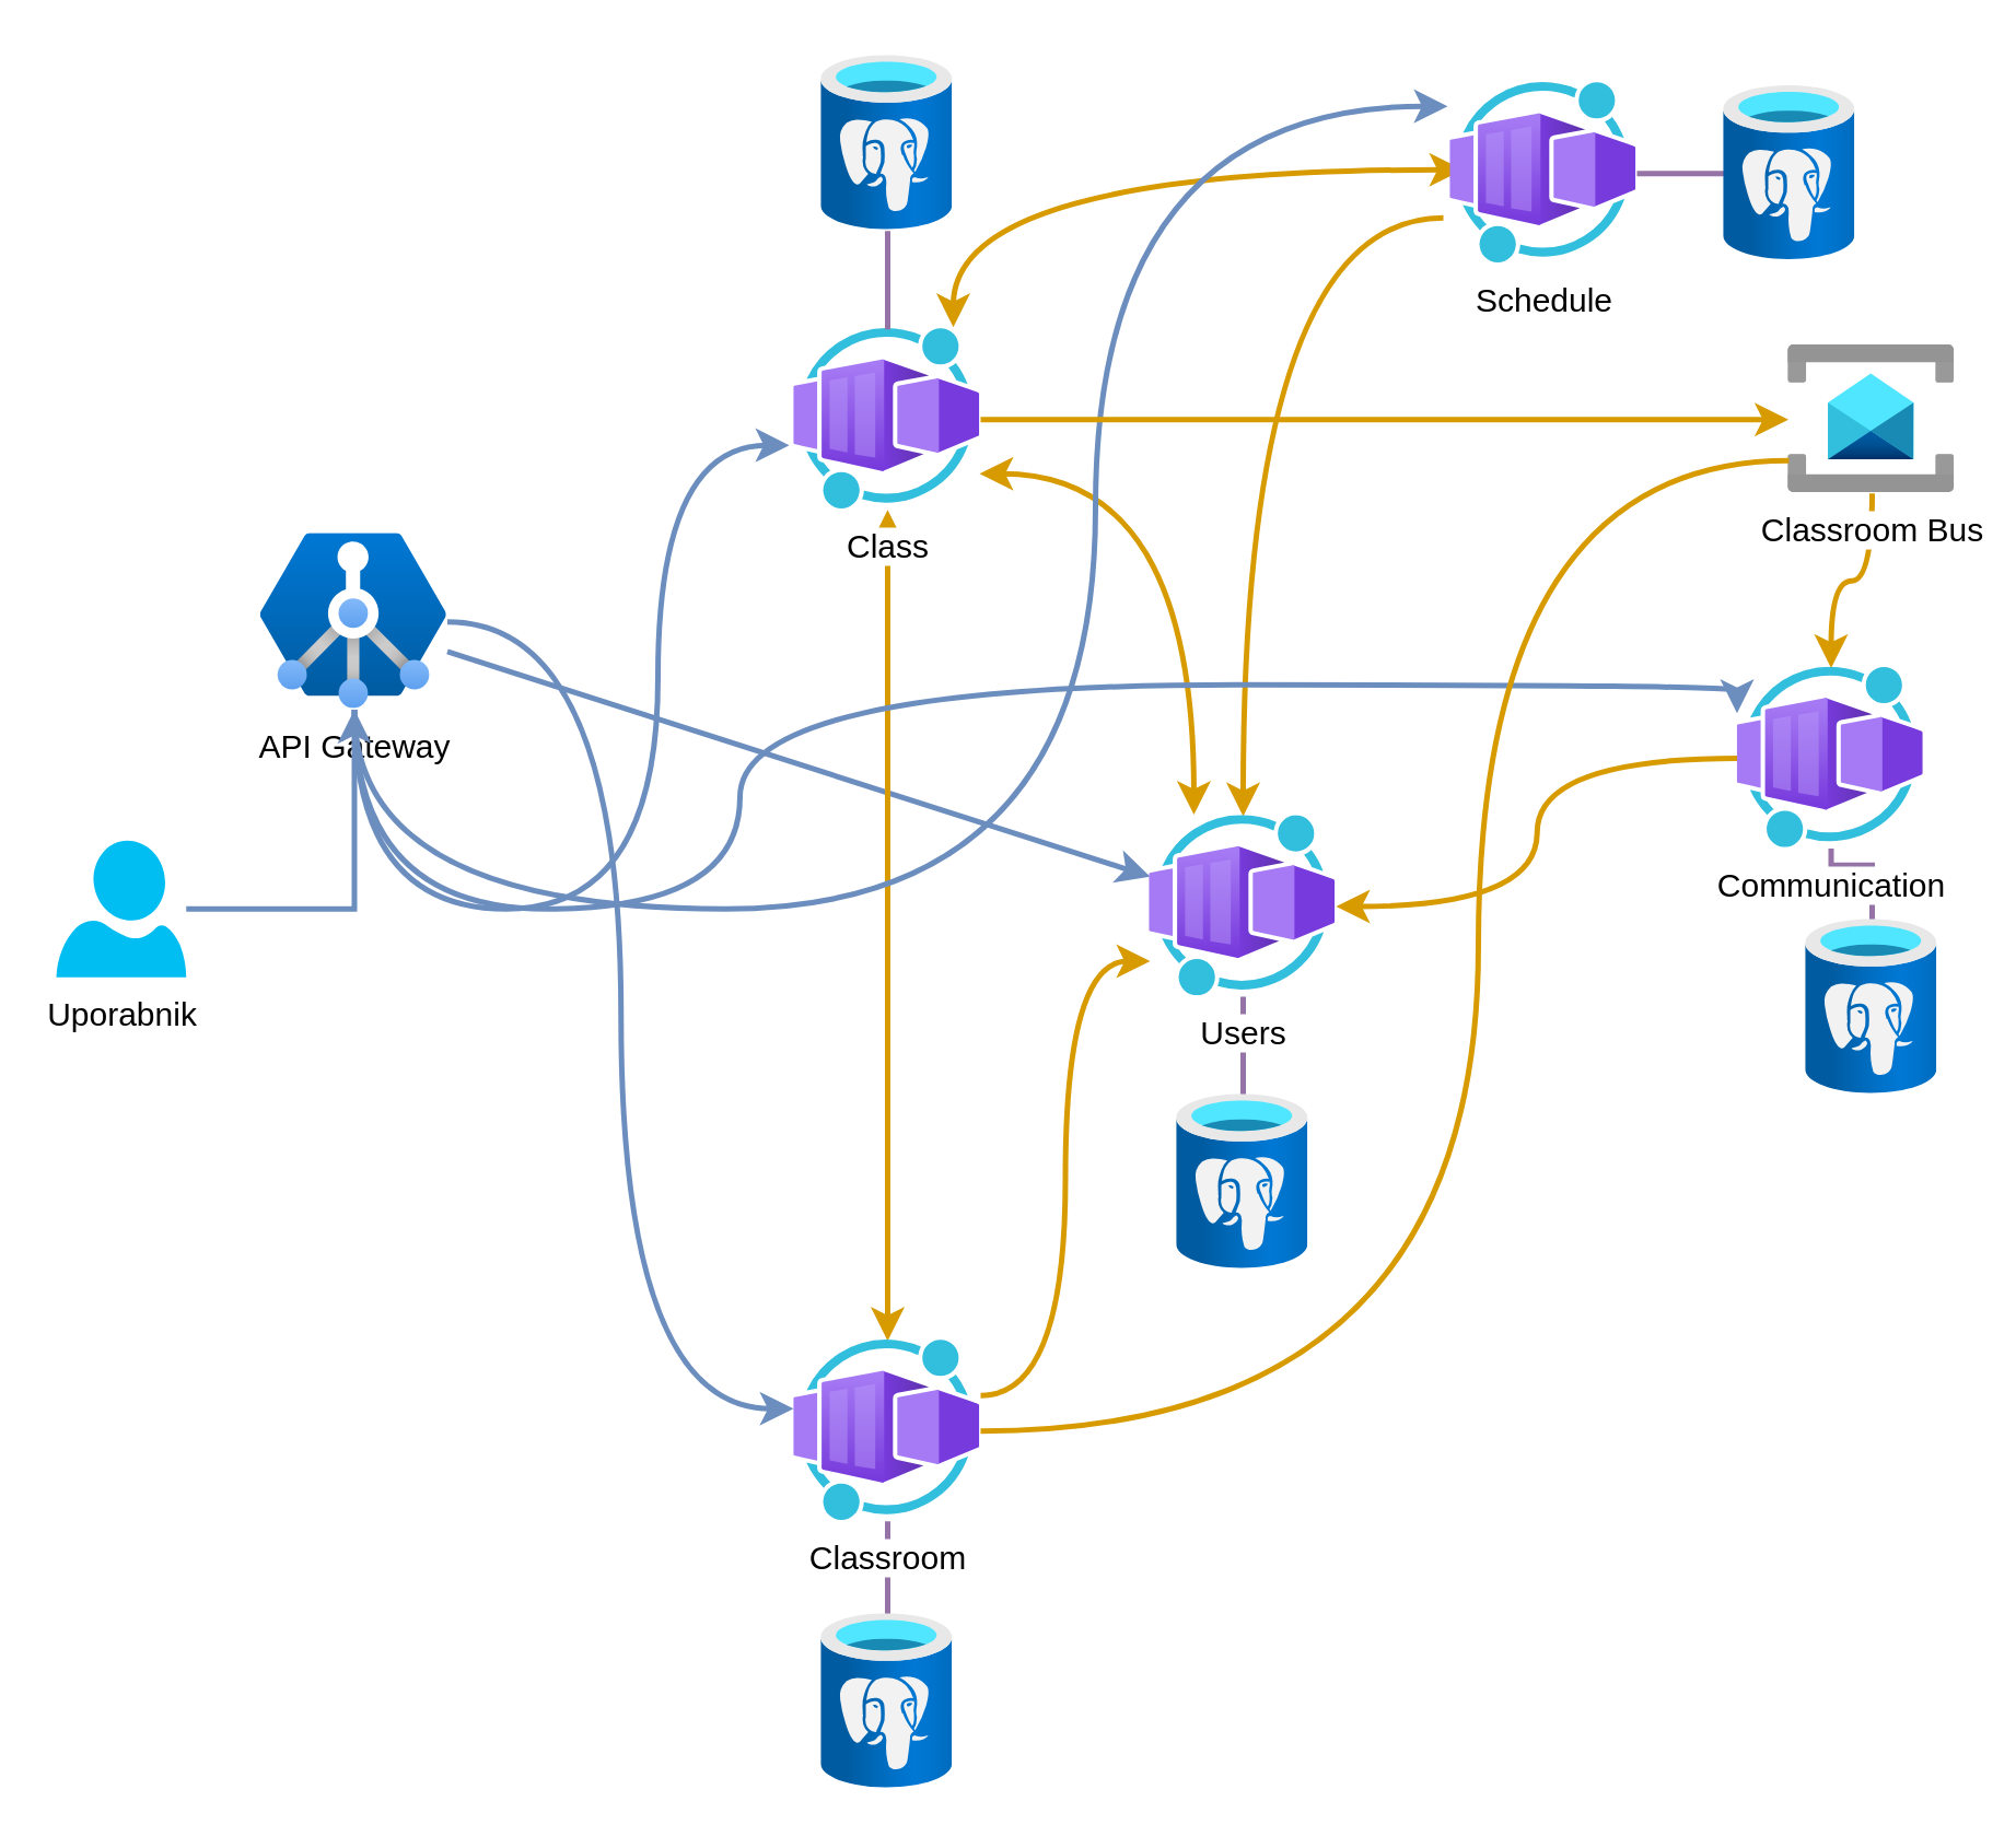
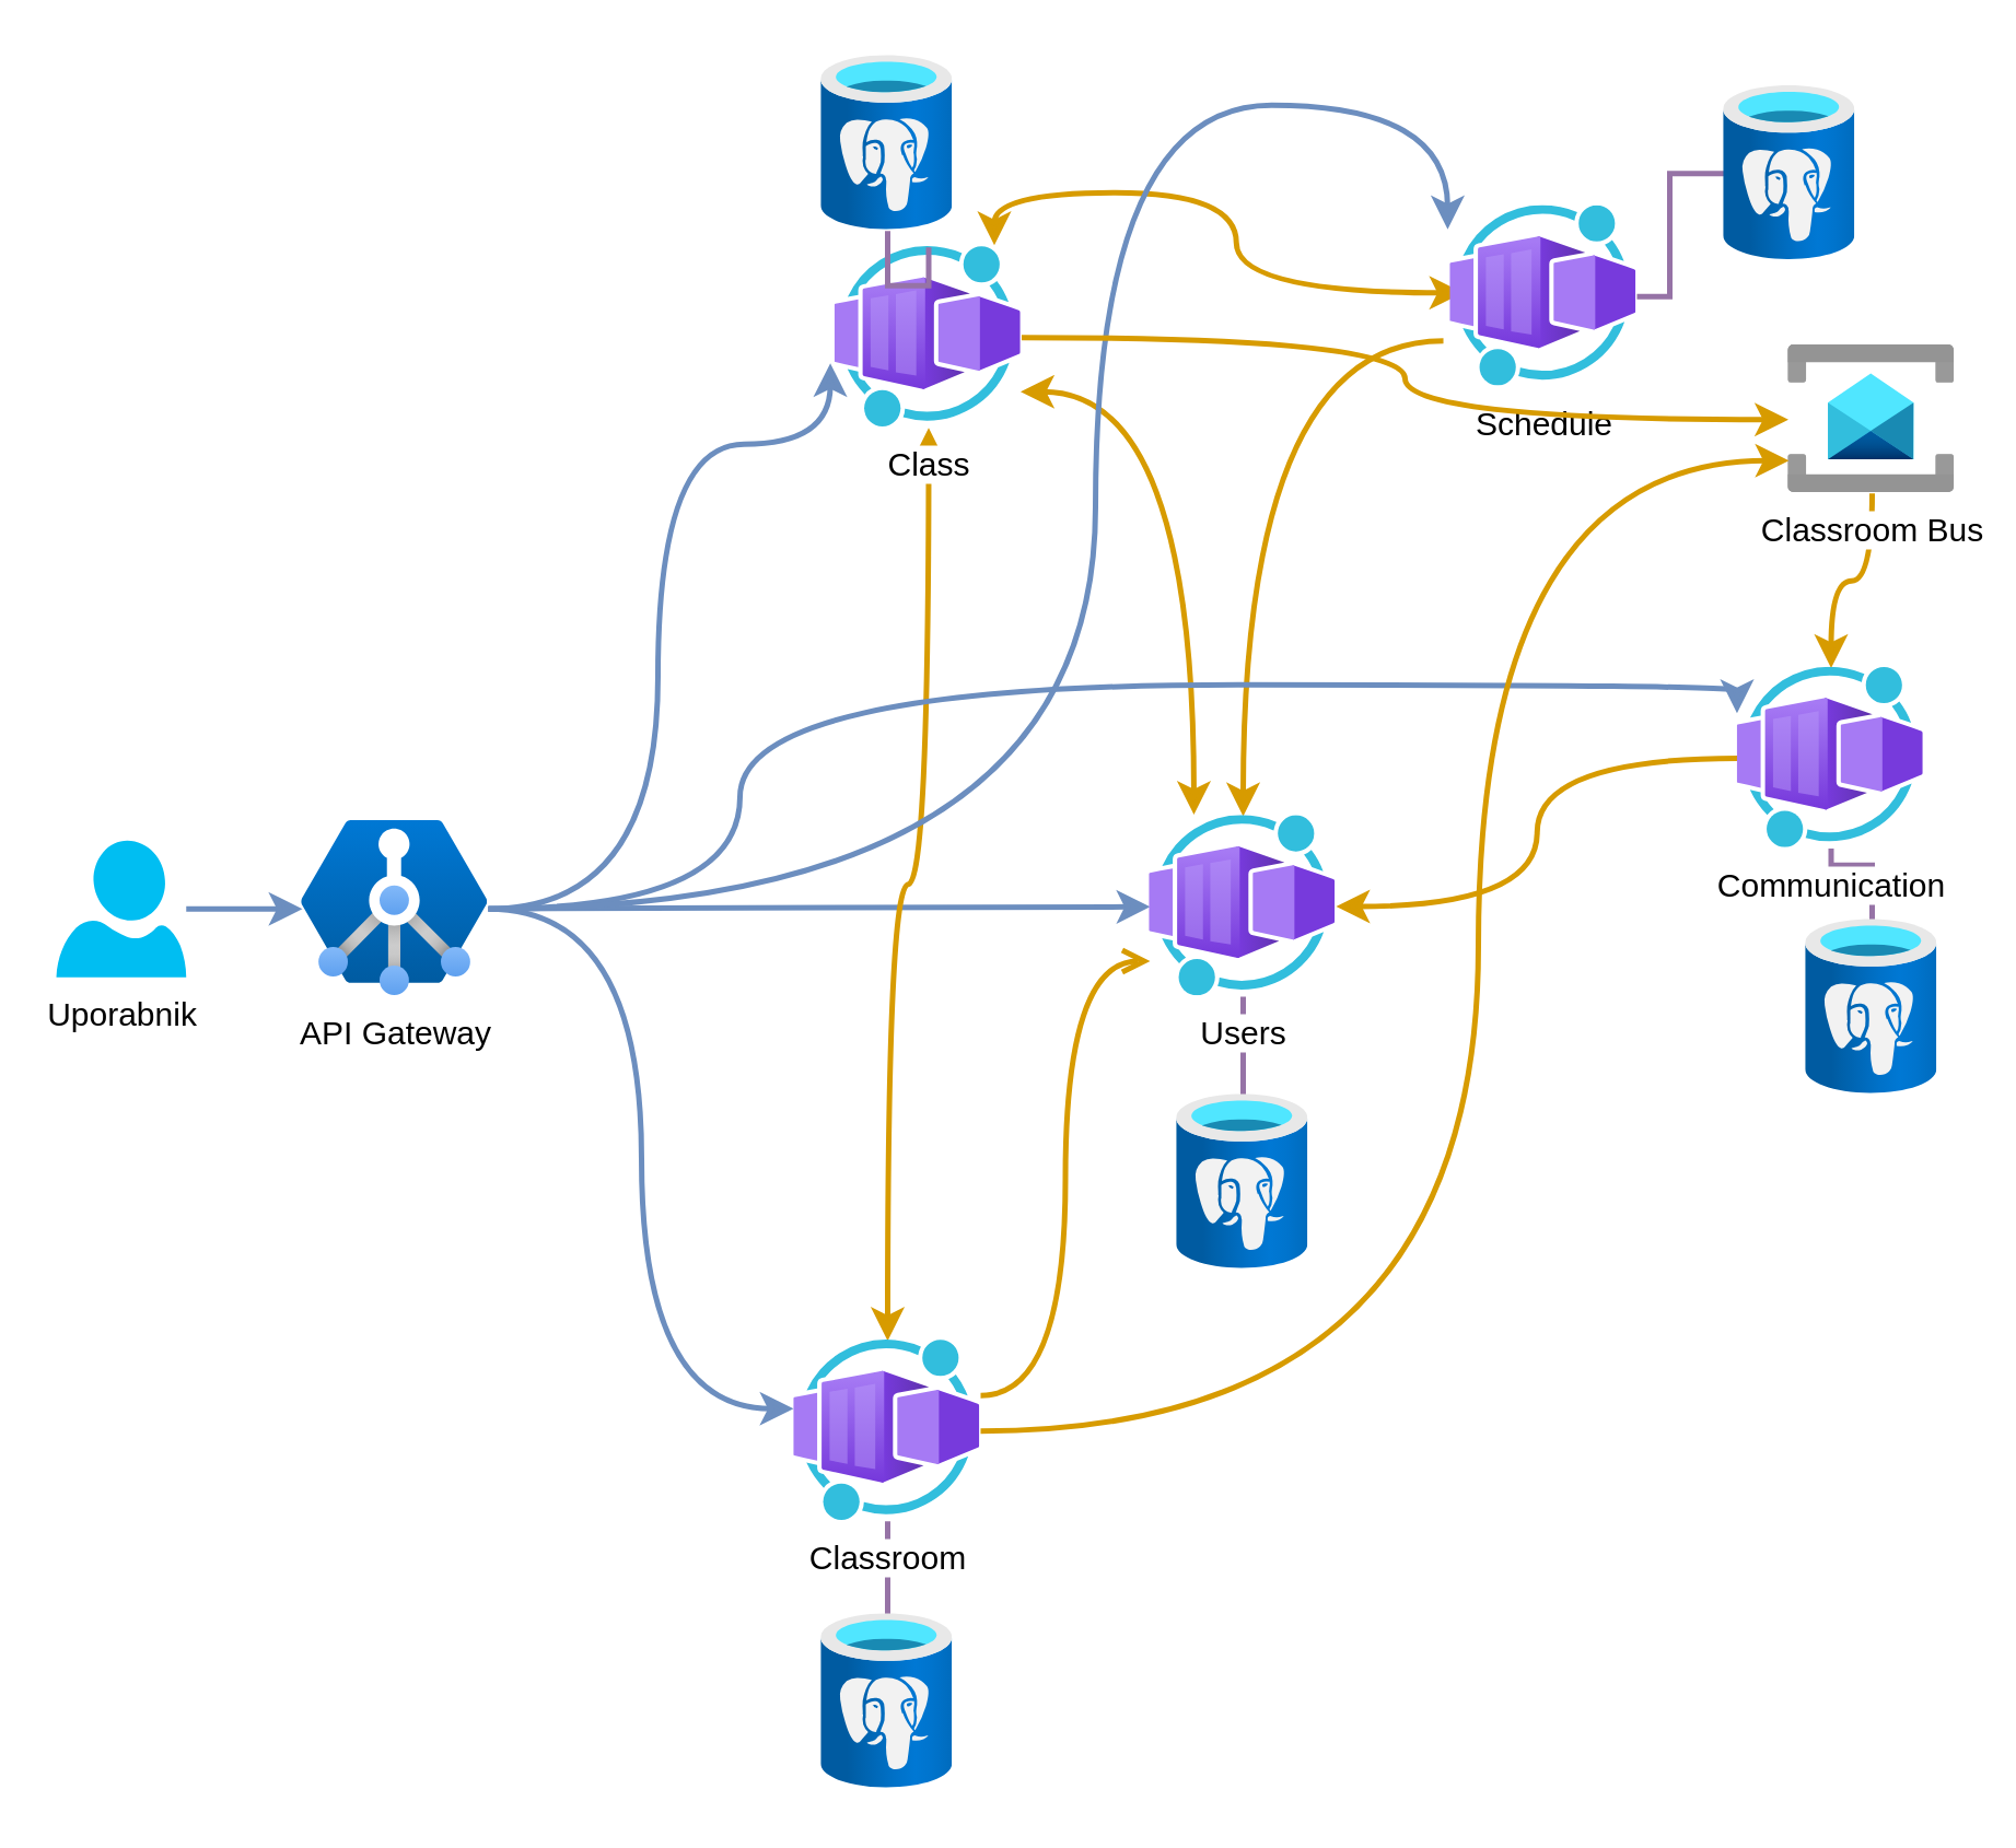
  <mxCell id="0" />
  <mxCell id="1" parent="0" />
  <mxCell id="2" style="rounded=0;orthogonalLoop=1;jettySize=auto;html=1;fillColor=#dae8fc;strokeColor=#6c8ebf;strokeWidth=2;" edge="1" parent="1" source="3" target="30"><mxGeometry relative="1" as="geometry" /></mxCell>
- <mxCell id="3" value="API Gateway" style="image;aspect=fixed;html=1;points=[];align=center;fontSize=12;image=img/lib/azure2/networking/Application_Gateway_Containers.svg;" vertex="1" parent="1"><mxGeometry x="95" y="194.88" width="68" height="64.24" as="geometry" /></mxCell>
+ <mxCell id="3" value="API Gateway" style="image;aspect=fixed;html=1;points=[];align=center;fontSize=12;image=img/lib/azure2/networking/Application_Gateway_Containers.svg;" vertex="1" parent="1"><mxGeometry x="110" y="299.88" width="68" height="64.24" as="geometry" /></mxCell>
  <mxCell id="4" style="edgeStyle=orthogonalEdgeStyle;rounded=0;orthogonalLoop=1;jettySize=auto;html=1;strokeWidth=2;fillColor=#dae8fc;strokeColor=#6c8ebf;" edge="1" parent="1" source="5" target="3"><mxGeometry relative="1" as="geometry" /></mxCell>
  <mxCell id="5" value="Uporabnik" style="verticalLabelPosition=bottom;html=1;verticalAlign=top;align=center;strokeColor=none;fillColor=#00BEF2;shape=mxgraph.azure.user;" vertex="1" parent="1"><mxGeometry x="20" y="307" width="47.5" height="50" as="geometry" /></mxCell>
- <mxCell id="6" style="edgeStyle=orthogonalEdgeStyle;rounded=0;orthogonalLoop=1;jettySize=auto;html=1;curved=1;entryX=0;entryY=0.803;entryDx=0;entryDy=0;entryPerimeter=0;fillColor=#ffe6cc;strokeColor=#d79b00;strokeWidth=2;" edge="1" parent="1" source="31" target="30"><mxGeometry relative="1" as="geometry"><Array as="points"><mxPoint x="389" y="510" /><mxPoint x="389" y="351" /></Array></mxGeometry></mxCell>
+ <mxCell id="6" style="edgeStyle=orthogonalEdgeStyle;rounded=0;orthogonalLoop=1;jettySize=auto;html=1;curved=1;entryX=0;entryY=0.803;entryDx=0;entryDy=0;entryPerimeter=0;fillColor=#ffe6cc;strokeColor=#d79b00;strokeWidth=2;endArrow=open;" edge="1" parent="1" source="31" target="30"><mxGeometry relative="1" as="geometry"><Array as="points"><mxPoint x="389" y="510" /><mxPoint x="389" y="351" /></Array></mxGeometry></mxCell>
  <mxCell id="7" style="edgeStyle=orthogonalEdgeStyle;rounded=0;orthogonalLoop=1;jettySize=auto;html=1;curved=1;exitX=-0.041;exitY=0.745;exitDx=0;exitDy=0;exitPerimeter=0;fillColor=#ffe6cc;strokeColor=#d79b00;strokeWidth=2;" edge="1" parent="1" source="9" target="30"><mxGeometry relative="1" as="geometry" /></mxCell>
  <mxCell id="8" style="edgeStyle=orthogonalEdgeStyle;rounded=0;orthogonalLoop=1;jettySize=auto;html=1;curved=1;entryX=0.853;entryY=-0.012;entryDx=0;entryDy=0;entryPerimeter=0;exitX=0.065;exitY=0.479;exitDx=0;exitDy=0;exitPerimeter=0;fillColor=#ffe6cc;strokeColor=#d79b00;strokeWidth=2;startArrow=classic;startFill=1;" edge="1" parent="1" source="9" target="12"><mxGeometry relative="1" as="geometry"><mxPoint x="550" y="87" as="sourcePoint" /></mxGeometry></mxCell>
- <mxCell id="9" value="Schedule" style="image;aspect=fixed;html=1;points=[];align=center;fontSize=12;image=img/lib/azure2/other/Worker_Container_App.svg;" vertex="1" parent="1"><mxGeometry x="530" y="30" width="68" height="66" as="geometry" /></mxCell>
+ <mxCell id="9" value="Schedule" style="image;aspect=fixed;html=1;points=[];align=center;fontSize=12;image=img/lib/azure2/other/Worker_Container_App.svg;" vertex="1" parent="1"><mxGeometry x="530" y="75" width="68" height="66" as="geometry" /></mxCell>
  <mxCell id="10" style="edgeStyle=orthogonalEdgeStyle;rounded=0;orthogonalLoop=1;jettySize=auto;html=1;curved=1;startArrow=classic;startFill=1;fillColor=#ffe6cc;strokeColor=#d79b00;strokeWidth=2;" edge="1" parent="1" source="12" target="31"><mxGeometry relative="1" as="geometry" /></mxCell>
  <mxCell id="11" style="edgeStyle=orthogonalEdgeStyle;rounded=0;orthogonalLoop=1;jettySize=auto;html=1;curved=1;exitX=0.994;exitY=0.8;exitDx=0;exitDy=0;exitPerimeter=0;entryX=0.235;entryY=-0.009;entryDx=0;entryDy=0;entryPerimeter=0;fillColor=#ffe6cc;strokeColor=#d79b00;strokeWidth=2;startArrow=classic;startFill=1;" edge="1" parent="1" source="12" target="30"><mxGeometry relative="1" as="geometry" /></mxCell>
- <mxCell id="12" value="Class" style="image;aspect=fixed;html=1;points=[];align=center;fontSize=12;image=img/lib/azure2/other/Worker_Container_App.svg;" vertex="1" parent="1"><mxGeometry x="290" y="120" width="68" height="66" as="geometry" /></mxCell>
+ <mxCell id="12" value="Class" style="image;aspect=fixed;html=1;points=[];align=center;fontSize=12;image=img/lib/azure2/other/Worker_Container_App.svg;" vertex="1" parent="1"><mxGeometry x="305" y="90" width="68" height="66" as="geometry" /></mxCell>
  <mxCell id="13" style="edgeStyle=orthogonalEdgeStyle;rounded=0;orthogonalLoop=1;jettySize=auto;html=1;curved=1;fillColor=#ffe6cc;strokeColor=#d79b00;strokeWidth=2;" edge="1" parent="1" source="33" target="29"><mxGeometry relative="1" as="geometry" /></mxCell>
  <mxCell id="14" style="edgeStyle=orthogonalEdgeStyle;rounded=0;orthogonalLoop=1;jettySize=auto;html=1;entryX=-0.029;entryY=0.642;entryDx=0;entryDy=0;entryPerimeter=0;curved=1;fillColor=#dae8fc;strokeColor=#6c8ebf;strokeWidth=2;" edge="1" parent="1" source="3" target="12"><mxGeometry relative="1" as="geometry"><Array as="points"><mxPoint x="240" y="332" /><mxPoint x="240" y="162" /></Array></mxGeometry></mxCell>
  <mxCell id="15" style="edgeStyle=orthogonalEdgeStyle;rounded=0;orthogonalLoop=1;jettySize=auto;html=1;entryX=-0.006;entryY=0.25;entryDx=0;entryDy=0;entryPerimeter=0;curved=1;fillColor=#dae8fc;strokeColor=#6c8ebf;strokeWidth=2;" edge="1" parent="1" source="3" target="29"><mxGeometry relative="1" as="geometry"><Array as="points"><mxPoint x="270" y="332" /><mxPoint x="270" y="250" /></Array></mxGeometry></mxCell>
  <mxCell id="16" style="edgeStyle=orthogonalEdgeStyle;rounded=0;orthogonalLoop=1;jettySize=auto;html=1;entryX=-0.006;entryY=0.376;entryDx=0;entryDy=0;entryPerimeter=0;curved=1;fillColor=#dae8fc;strokeColor=#6c8ebf;strokeWidth=2;" edge="1" parent="1" source="3" target="31"><mxGeometry relative="1" as="geometry" /></mxCell>
  <mxCell id="17" style="edgeStyle=orthogonalEdgeStyle;rounded=0;orthogonalLoop=1;jettySize=auto;html=1;entryX=-0.018;entryY=0.127;entryDx=0;entryDy=0;entryPerimeter=0;curved=1;fillColor=#dae8fc;strokeColor=#6c8ebf;strokeWidth=2;" edge="1" parent="1" source="3" target="9"><mxGeometry relative="1" as="geometry"><Array as="points"><mxPoint x="400" y="332" /><mxPoint x="400" y="38" /></Array></mxGeometry></mxCell>
  <mxCell id="18" style="edgeStyle=orthogonalEdgeStyle;rounded=0;orthogonalLoop=1;jettySize=auto;html=1;endArrow=none;endFill=0;fillColor=#e1d5e7;strokeColor=#9673a6;strokeWidth=2;" edge="1" parent="1" source="19" target="31"><mxGeometry relative="1" as="geometry" /></mxCell>
  <mxCell id="19" value="" style="image;aspect=fixed;html=1;points=[];align=center;fontSize=12;image=img/lib/azure2/databases/Azure_Database_PostgreSQL_Server.svg;" vertex="1" parent="1"><mxGeometry x="300" y="590" width="48" height="64" as="geometry" /></mxCell>
  <mxCell id="20" style="edgeStyle=orthogonalEdgeStyle;rounded=0;orthogonalLoop=1;jettySize=auto;html=1;endArrow=none;endFill=0;fillColor=#e1d5e7;strokeColor=#9673a6;strokeWidth=2;" edge="1" parent="1" source="21" target="30"><mxGeometry relative="1" as="geometry" /></mxCell>
  <mxCell id="21" value="" style="image;aspect=fixed;html=1;points=[];align=center;fontSize=12;image=img/lib/azure2/databases/Azure_Database_PostgreSQL_Server.svg;" vertex="1" parent="1"><mxGeometry x="430" y="400" width="48" height="64" as="geometry" /></mxCell>
  <mxCell id="22" style="edgeStyle=orthogonalEdgeStyle;rounded=0;orthogonalLoop=1;jettySize=auto;html=1;endArrow=none;endFill=0;fillColor=#e1d5e7;strokeColor=#9673a6;strokeWidth=2;" edge="1" parent="1" source="23" target="29"><mxGeometry relative="1" as="geometry" /></mxCell>
  <mxCell id="23" value="" style="image;aspect=fixed;html=1;points=[];align=center;fontSize=12;image=img/lib/azure2/databases/Azure_Database_PostgreSQL_Server.svg;" vertex="1" parent="1"><mxGeometry x="660" y="336" width="48" height="64" as="geometry" /></mxCell>
  <mxCell id="24" style="edgeStyle=orthogonalEdgeStyle;rounded=0;orthogonalLoop=1;jettySize=auto;html=1;endArrow=none;endFill=0;fillColor=#e1d5e7;strokeColor=#9673a6;strokeWidth=2;" edge="1" parent="1" source="25" target="9"><mxGeometry relative="1" as="geometry" /></mxCell>
  <mxCell id="25" value="" style="image;aspect=fixed;html=1;points=[];align=center;fontSize=12;image=img/lib/azure2/databases/Azure_Database_PostgreSQL_Server.svg;" vertex="1" parent="1"><mxGeometry x="630" y="31" width="48" height="64" as="geometry" /></mxCell>
  <mxCell id="26" style="edgeStyle=orthogonalEdgeStyle;rounded=0;orthogonalLoop=1;jettySize=auto;html=1;endArrow=none;endFill=0;fillColor=#e1d5e7;strokeColor=#9673a6;strokeWidth=2;" edge="1" parent="1" source="27" target="12"><mxGeometry relative="1" as="geometry" /></mxCell>
  <mxCell id="27" value="" style="image;aspect=fixed;html=1;points=[];align=center;fontSize=12;image=img/lib/azure2/databases/Azure_Database_PostgreSQL_Server.svg;" vertex="1" parent="1"><mxGeometry x="300" y="20" width="48" height="64" as="geometry" /></mxCell>
  <mxCell id="28" style="edgeStyle=orthogonalEdgeStyle;rounded=0;orthogonalLoop=1;jettySize=auto;html=1;fillColor=#ffe6cc;strokeColor=#d79b00;strokeWidth=2;curved=1;" edge="1" parent="1" source="29" target="30"><mxGeometry relative="1" as="geometry" /></mxCell>
  <mxCell id="29" value="Communication" style="image;aspect=fixed;html=1;points=[];align=center;fontSize=12;image=img/lib/azure2/other/Worker_Container_App.svg;" vertex="1" parent="1"><mxGeometry x="635" y="243.88" width="68" height="66" as="geometry" /></mxCell>
  <mxCell id="30" value="Users" style="image;aspect=fixed;html=1;points=[];align=center;fontSize=12;image=img/lib/azure2/other/Worker_Container_App.svg;" vertex="1" parent="1"><mxGeometry x="420" y="298.12" width="68" height="66" as="geometry" /></mxCell>
  <mxCell id="31" value="Classroom" style="image;aspect=fixed;html=1;points=[];align=center;fontSize=12;image=img/lib/azure2/other/Worker_Container_App.svg;" vertex="1" parent="1"><mxGeometry x="290" y="490" width="68" height="66" as="geometry" /></mxCell>
  <mxCell id="32" value="" style="edgeStyle=orthogonalEdgeStyle;rounded=0;orthogonalLoop=1;jettySize=auto;html=1;curved=1;fillColor=#ffe6cc;strokeColor=#d79b00;strokeWidth=2;" edge="1" parent="1" source="12" target="33"><mxGeometry relative="1" as="geometry"><mxPoint x="358" y="153" as="sourcePoint" /><mxPoint x="668" y="236" as="targetPoint" /></mxGeometry></mxCell>
  <mxCell id="33" value="Classroom Bus" style="image;aspect=fixed;html=1;points=[];align=center;fontSize=12;image=img/lib/azure2/integration/Service_Bus.svg;" vertex="1" parent="1"><mxGeometry x="653.4" y="126" width="61.2" height="54" as="geometry" /></mxCell>
- <mxCell id="34" style="edgeStyle=orthogonalEdgeStyle;rounded=0;orthogonalLoop=1;jettySize=auto;html=1;entryX=0.003;entryY=0.778;entryDx=0;entryDy=0;entryPerimeter=0;fillColor=#ffe6cc;strokeColor=#d79b00;strokeWidth=2;curved=1;endArrow=none;" edge="1" parent="1" source="31" target="33"><mxGeometry relative="1" as="geometry"><Array as="points"><mxPoint x="540" y="523" /><mxPoint x="540" y="168" /></Array></mxGeometry></mxCell>
+ <mxCell id="34" style="edgeStyle=orthogonalEdgeStyle;rounded=0;orthogonalLoop=1;jettySize=auto;html=1;entryX=0.003;entryY=0.778;entryDx=0;entryDy=0;entryPerimeter=0;fillColor=#ffe6cc;strokeColor=#d79b00;strokeWidth=2;curved=1;" edge="1" parent="1" source="31" target="33"><mxGeometry relative="1" as="geometry"><Array as="points"><mxPoint x="540" y="523" /><mxPoint x="540" y="168" /></Array></mxGeometry></mxCell>
